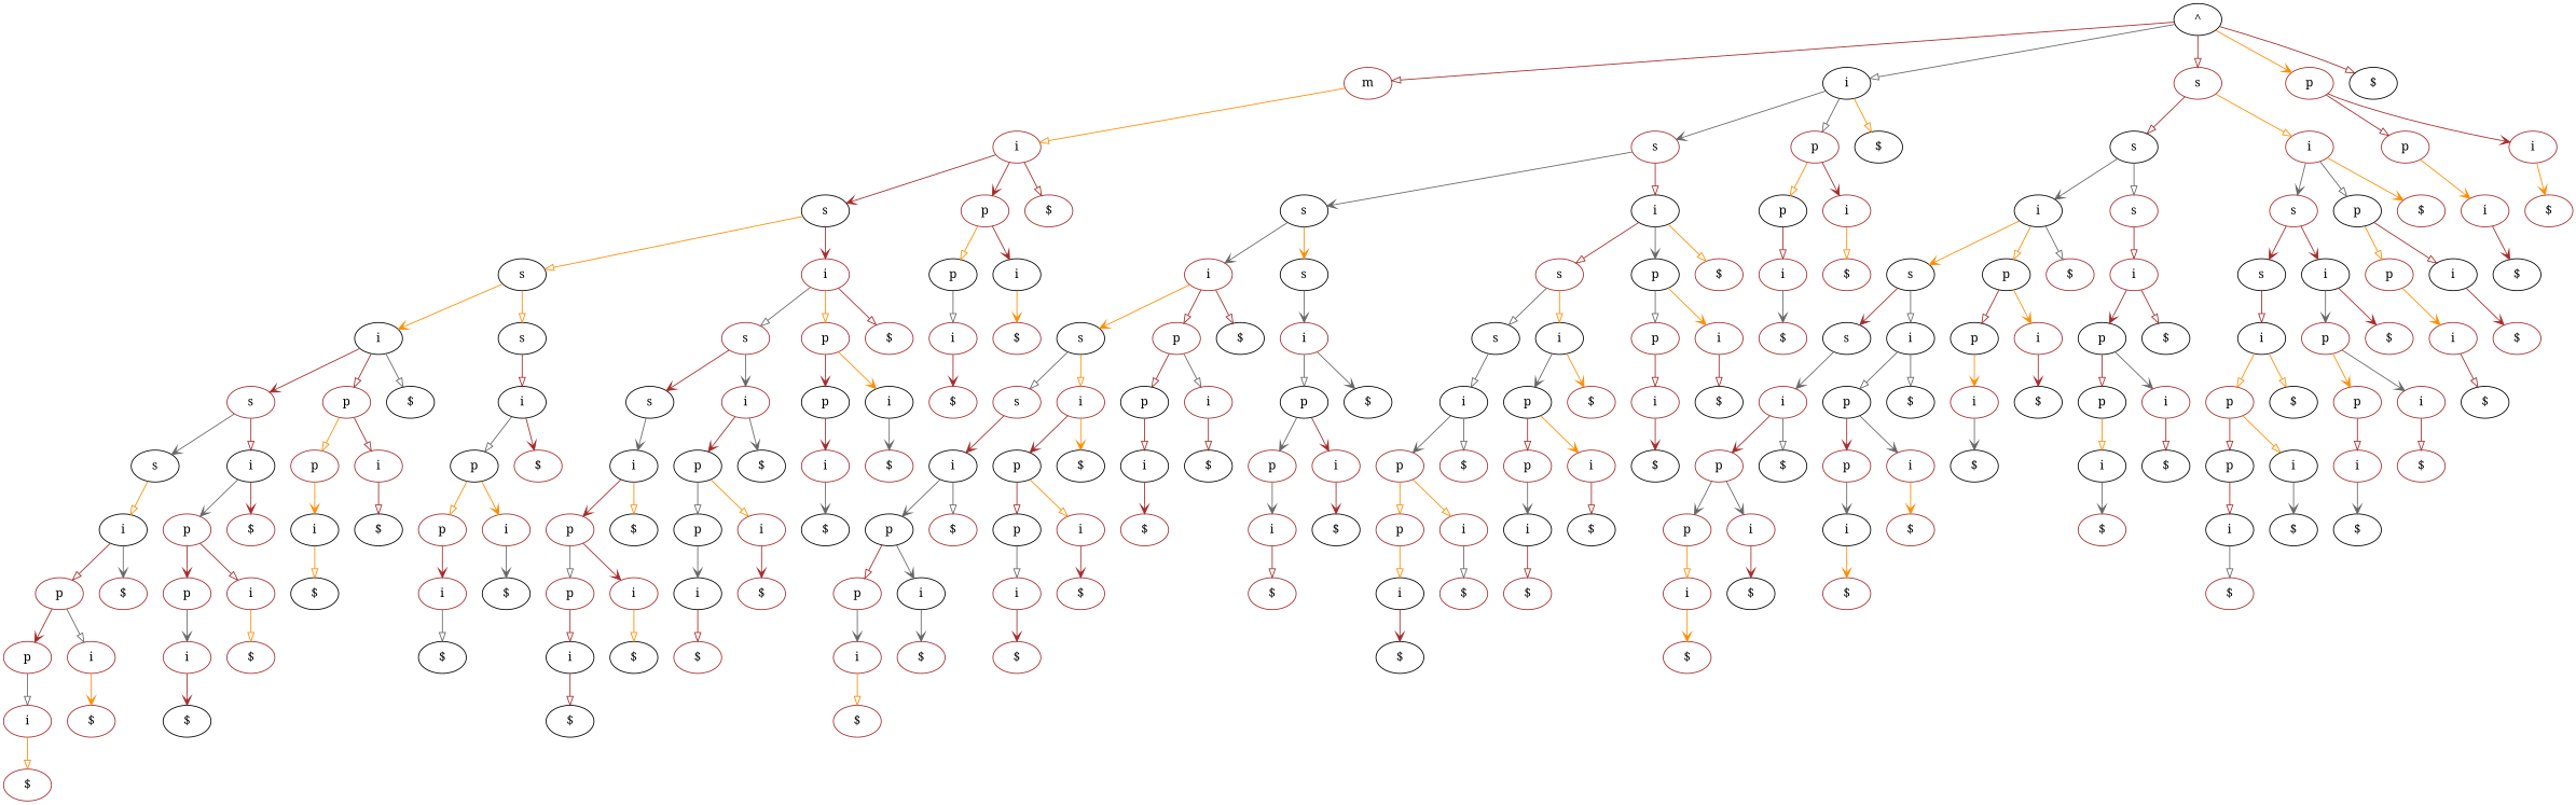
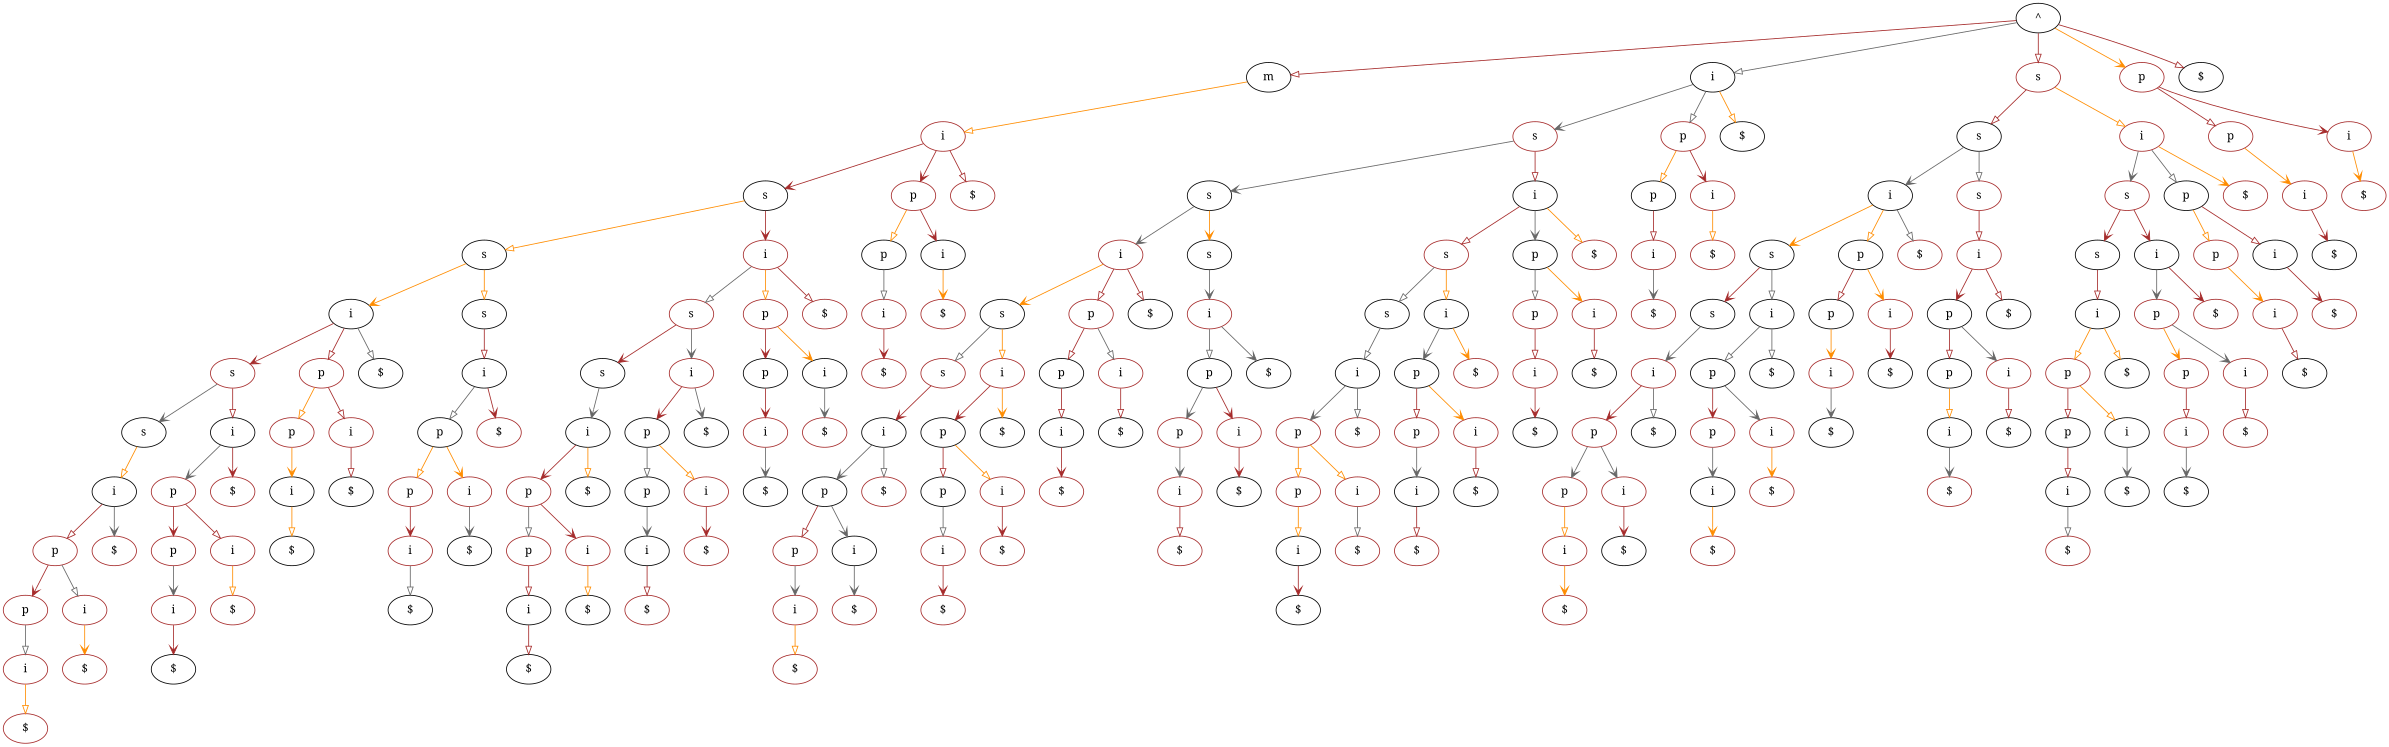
  digraph {
    fontname="Noto Serif"
    node [color=brown fontname="Noto Serif"]
    edge [color=brown arrowhead=onormal fontname="Noto Serif"]
    n1 [label="^" color=black]
-   n2 [label=m]
+   n2 [label=m color=black]
    n3 [label=i color=black]
    n4 [label=s]
    n5 [label=p]
    n6 [label="$" color=black]
    n7 [label=i]
    n8 [label=s color=black]
    n9 [label=p]
    n10 [label="$"]
    n11 [label=s color=black]
    n12 [label=i]
    n13 [label=i color=black]
    n14 [label=s color=black]
    n15 [label=s]
    n16 [label=p]
    n17 [label="$" color=black]
    n18 [label=s color=black]
    n19 [label=i color=black]
    n20 [label=i color=black]
    n21 [label=p]
    n22 [label="$"]
    n23 [label=p]
    n24 [label=i]
    n25 [label=i]
    n26 [label="$"]
    n27 [label="$"]
    n28 [label=p]
    n29 [label="$"]
    n30 [label=p]
    n31 [label=i]
    n32 [label=i]
    n33 [label="$" color=black]
    n34 [label="$"]
    n35 [label=p]
    n36 [label=i]
    n37 [label=i color=black]
    n38 [label="$" color=black]
    n39 [label="$" color=black]
    n40 [label=i color=black]
    n41 [label=p color=black]
    n42 [label="$"]
    n43 [label=p]
    n44 [label=i]
    n45 [label=i]
    n46 [label="$" color=black]
    n47 [label="$" color=black]
    n48 [label=s]
    n49 [label=p]
    n50 [label="$"]
    n51 [label=s color=black]
    n52 [label=i]
    n53 [label=i color=black]
    n54 [label=p]
    n55 [label="$" color=black]
    n56 [label=p]
    n57 [label=i]
    n58 [label=i color=black]
    n59 [label="$" color=black]
    n60 [label="$" color=black]
    n61 [label=p color=black]
    n62 [label="$" color=black]
    n63 [label=p color=black]
    n64 [label=i]
    n65 [label=i color=black]
    n66 [label="$"]
    n67 [label="$"]
    n68 [label=p color=black]
    n69 [label=i color=black]
    n70 [label=i]
    n71 [label="$" color=black]
    n72 [label="$"]
    n73 [label=p color=black]
    n74 [label=i color=black]
    n75 [label=i]
    n76 [label="$"]
    n77 [label="$"]
    n78 [label=s]
    n79 [label=p]
    n80 [label="$" color=black]
    n81 [label=s color=black]
    n82 [label=i color=black]
    n83 [label=i]
    n84 [label=s color=black]
    n85 [label=s color=black]
    n86 [label=p]
    n87 [label="$" color=black]
    n88 [label=s]
    n89 [label=i]
    n90 [label=i color=black]
    n91 [label=p color=black]
    n92 [label="$"]
    n93 [label=p]
    n94 [label=i color=black]
    n95 [label=i]
    n96 [label="$"]
    n97 [label="$"]
    n98 [label=p color=black]
    n99 [label="$" color=black]
    n100 [label=p color=black]
    n101 [label=i]
    n102 [label=i]
    n103 [label="$"]
    n104 [label="$"]
    n105 [label=p color=black]
    n106 [label=i]
    n107 [label=i color=black]
    n108 [label="$"]
    n109 [label="$" color=black]
    n110 [label=i]
    n111 [label=p color=black]
    n112 [label="$" color=black]
    n113 [label=p]
    n114 [label=i]
    n115 [label=i]
    n116 [label="$"]
    n117 [label="$" color=black]
    n118 [label=s]
    n119 [label=p color=black]
    n120 [label="$"]
    n121 [label=s color=black]
    n122 [label=i color=black]
    n123 [label=i color=black]
    n124 [label=p]
    n125 [label="$"]
    n126 [label=p]
    n127 [label=i]
    n128 [label=i color=black]
    n129 [label="$" color=black]
    n130 [label="$"]
    n131 [label=p color=black]
    n132 [label="$"]
    n133 [label=p]
    n134 [label=i]
    n135 [label=i color=black]
    n136 [label="$"]
    n137 [label="$" color=black]
    n138 [label=p]
    n139 [label=i]
    n140 [label=i]
    n141 [label="$" color=black]
    n142 [label="$" color=black]
    n143 [label=p color=black]
    n144 [label=i]
    n145 [label=i]
    n146 [label="$"]
    n147 [label="$"]
    n148 [label=s color=black]
    n149 [label=i]
    n150 [label=i color=black]
    n151 [label=s]
    n152 [label=s color=black]
    n153 [label=p color=black]
    n154 [label="$"]
    n155 [label=s color=black]
    n156 [label=i color=black]
    n157 [label=i]
    n158 [label=p]
    n159 [label="$" color=black]
    n160 [label=p]
    n161 [label=i]
    n162 [label=i]
    n163 [label="$"]
    n164 [label="$" color=black]
    n165 [label=p color=black]
    n166 [label="$" color=black]
    n167 [label=p]
    n168 [label=i]
    n169 [label=i color=black]
    n170 [label="$"]
    n171 [label="$"]
    n172 [label=p color=black]
    n173 [label=i]
    n174 [label=i]
    n175 [label="$" color=black]
    n176 [label="$" color=black]
    n177 [label=i]
    n178 [label=p color=black]
    n179 [label="$" color=black]
    n180 [label=p color=black]
    n181 [label=i]
    n182 [label=i color=black]
    n183 [label="$"]
    n184 [label="$" color=black]
    n185 [label=s]
    n186 [label=p color=black]
    n187 [label="$"]
    n188 [label=s color=black]
    n189 [label=i color=black]
    n190 [label=i color=black]
    n191 [label=p]
    n192 [label="$" color=black]
    n193 [label=p color=black]
    n194 [label=i color=black]
    n195 [label=i color=black]
    n196 [label="$"]
    n197 [label="$" color=black]
    n198 [label=p]
    n199 [label="$"]
    n200 [label=p]
    n201 [label=i]
    n202 [label=i]
    n203 [label="$" color=black]
    n204 [label="$"]
    n205 [label=p]
    n206 [label=i color=black]
    n207 [label=i]
    n208 [label="$" color=black]
    n209 [label="$"]
    n210 [label=p]
    n211 [label=i]
    n212 [label=i]
    n213 [label="$" color=black]
    n214 [label="$"]
    n1 -> n2
    n1 -> n3 [color=gray40]
    n1 -> n4
    n1 -> n5 [color=darkorange arrowhead=vee]
    n1 -> n6
    n2 -> n7 [color=darkorange]
    n3 -> n78 [color=gray40 arrowhead=vee]
    n3 -> n79 [color=gray40]
    n3 -> n80 [color=darkorange]
    n4 -> n148
    n4 -> n149 [color=darkorange]
    n5 -> n210
    n5 -> n211 [arrowhead=vee]
    n7 -> n8 [arrowhead=vee]
    n7 -> n9 [arrowhead=vee]
    n7 -> n10
    n8 -> n11 [color=darkorange]
    n8 -> n12 [arrowhead=vee]
    n9 -> n73 [color=darkorange]
    n9 -> n74 [arrowhead=vee]
    n11 -> n13 [color=darkorange arrowhead=vee]
    n11 -> n14 [color=darkorange]
    n12 -> n48 [color=gray40]
    n12 -> n49 [color=darkorange]
    n12 -> n50
    n13 -> n15 [arrowhead=vee]
    n13 -> n16
    n13 -> n17 [color=gray40]
    n14 -> n40
    n15 -> n18 [color=gray40 arrowhead=vee]
    n15 -> n19
    n16 -> n35 [color=darkorange]
    n16 -> n36
    n18 -> n20 [color=darkorange]
    n19 -> n28 [color=gray40 arrowhead=vee]
    n19 -> n29 [arrowhead=vee]
    n20 -> n21
    n20 -> n22 [color=gray40 arrowhead=vee]
    n21 -> n23 [arrowhead=vee]
    n21 -> n24 [color=gray40]
    n23 -> n25 [color=gray40]
    n24 -> n27 [color=darkorange arrowhead=vee]
    n25 -> n26 [color=darkorange]
    n28 -> n30 [arrowhead=vee]
    n28 -> n31
    n30 -> n32 [color=gray40 arrowhead=vee]
    n31 -> n34 [color=darkorange]
    n32 -> n33 [arrowhead=vee]
    n35 -> n37 [color=darkorange arrowhead=vee]
    n36 -> n39
    n37 -> n38 [color=darkorange]
    n40 -> n41 [color=gray40]
    n40 -> n42 [arrowhead=vee]
    n41 -> n43 [color=darkorange]
    n41 -> n44 [color=darkorange arrowhead=vee]
    n43 -> n45 [arrowhead=vee]
    n44 -> n47 [color=gray40 arrowhead=vee]
    n45 -> n46 [color=gray40]
    n48 -> n51 [arrowhead=vee]
    n48 -> n52 [color=gray40 arrowhead=vee]
    n49 -> n68 [arrowhead=vee]
    n49 -> n69 [color=darkorange arrowhead=vee]
    n51 -> n53 [color=gray40 arrowhead=vee]
    n52 -> n61 [arrowhead=vee]
    n52 -> n62 [color=gray40 arrowhead=vee]
    n53 -> n54 [arrowhead=vee]
    n53 -> n55 [color=darkorange]
    n54 -> n56 [color=gray40]
    n54 -> n57 [arrowhead=vee]
    n56 -> n58
    n57 -> n60 [color=darkorange]
    n58 -> n59
    n61 -> n63 [color=gray40]
    n61 -> n64 [color=darkorange]
    n63 -> n65 [color=gray40 arrowhead=vee]
    n64 -> n67 [arrowhead=vee]
    n65 -> n66
    n68 -> n70 [arrowhead=vee]
    n69 -> n72 [color=gray40 arrowhead=vee]
    n70 -> n71 [color=gray40 arrowhead=vee]
    n73 -> n75 [color=gray40]
    n74 -> n77 [color=darkorange arrowhead=vee]
    n75 -> n76 [arrowhead=vee]
    n78 -> n81 [color=gray40 arrowhead=vee]
    n78 -> n82
    n79 -> n143 [color=darkorange]
    n79 -> n144 [arrowhead=vee]
    n81 -> n83 [color=gray40 arrowhead=vee]
    n81 -> n84 [color=darkorange arrowhead=vee]
    n82 -> n118
    n82 -> n119 [color=gray40 arrowhead=vee]
    n82 -> n120 [color=darkorange]
    n83 -> n85 [color=darkorange arrowhead=vee]
    n83 -> n86
    n83 -> n87
    n84 -> n110 [color=gray40 arrowhead=vee]
    n85 -> n88 [color=gray40]
    n85 -> n89 [color=darkorange]
    n86 -> n105
    n86 -> n106 [color=gray40]
    n88 -> n90 [arrowhead=vee]
    n89 -> n98 [arrowhead=vee]
    n89 -> n99 [color=darkorange arrowhead=vee]
    n90 -> n91 [color=gray40 arrowhead=vee]
    n90 -> n92 [color=gray40]
    n91 -> n93
    n91 -> n94 [color=gray40 arrowhead=vee]
    n93 -> n95 [color=gray40 arrowhead=vee]
    n94 -> n97 [color=gray40 arrowhead=vee]
    n95 -> n96 [color=darkorange]
    n98 -> n100
    n98 -> n101 [color=darkorange]
    n100 -> n102 [color=gray40]
    n101 -> n104 [arrowhead=vee]
    n102 -> n103 [arrowhead=vee]
    n105 -> n107
    n106 -> n109
    n107 -> n108 [arrowhead=vee]
    n110 -> n111 [color=gray40]
    n110 -> n112 [color=gray40 arrowhead=vee]
    n111 -> n113 [color=gray40 arrowhead=vee]
    n111 -> n114 [arrowhead=vee]
    n113 -> n115 [color=gray40 arrowhead=vee]
    n114 -> n117 [arrowhead=vee]
    n115 -> n116
    n118 -> n121 [color=gray40]
    n118 -> n122 [color=darkorange]
    n119 -> n138 [color=gray40]
    n119 -> n139 [color=darkorange arrowhead=vee]
    n121 -> n123 [color=gray40]
    n122 -> n131 [color=gray40 arrowhead=vee]
    n122 -> n132 [color=darkorange arrowhead=vee]
    n123 -> n124 [color=gray40 arrowhead=vee]
    n123 -> n125 [color=gray40]
    n124 -> n126 [color=darkorange]
    n124 -> n127 [color=darkorange]
    n126 -> n128 [color=darkorange]
    n127 -> n130 [color=gray40]
    n128 -> n129 [arrowhead=vee]
    n131 -> n133
    n131 -> n134 [color=darkorange arrowhead=vee]
    n133 -> n135 [color=gray40 arrowhead=vee]
    n134 -> n137
    n135 -> n136
    n138 -> n140
    n139 -> n142
    n140 -> n141 [arrowhead=vee]
    n143 -> n145
    n144 -> n147 [color=darkorange]
    n145 -> n146 [color=gray40 arrowhead=vee]
    n148 -> n150 [color=gray40 arrowhead=vee]
    n148 -> n151 [color=gray40]
    n149 -> n185 [color=gray40 arrowhead=vee]
    n149 -> n186 [color=gray40]
    n149 -> n187 [color=darkorange arrowhead=vee]
    n150 -> n152 [color=darkorange arrowhead=vee]
    n150 -> n153 [color=darkorange]
    n150 -> n154 [color=gray40]
    n151 -> n177
    n152 -> n155 [arrowhead=vee]
    n152 -> n156 [color=gray40]
    n153 -> n172
    n153 -> n173 [color=darkorange arrowhead=vee]
    n155 -> n157 [color=gray40 arrowhead=vee]
    n156 -> n165 [color=gray40]
    n156 -> n166 [color=gray40]
    n157 -> n158 [arrowhead=vee]
    n157 -> n159 [color=gray40]
    n158 -> n160 [color=gray40 arrowhead=vee]
    n158 -> n161 [color=gray40 arrowhead=vee]
    n160 -> n162 [color=darkorange]
    n161 -> n164 [arrowhead=vee]
    n162 -> n163 [color=darkorange arrowhead=vee]
    n165 -> n167 [arrowhead=vee]
    n165 -> n168 [color=gray40 arrowhead=vee]
    n167 -> n169 [color=gray40 arrowhead=vee]
    n168 -> n171 [color=darkorange arrowhead=vee]
    n169 -> n170 [color=darkorange arrowhead=vee]
    n172 -> n174 [color=darkorange arrowhead=vee]
    n173 -> n176 [arrowhead=vee]
    n174 -> n175 [color=gray40 arrowhead=vee]
    n177 -> n178 [arrowhead=vee]
    n177 -> n179
    n178 -> n180
    n178 -> n181 [color=gray40 arrowhead=vee]
    n180 -> n182 [color=darkorange]
    n181 -> n184
    n182 -> n183 [color=gray40 arrowhead=vee]
    n185 -> n188 [arrowhead=vee]
    n185 -> n189 [arrowhead=vee]
    n186 -> n205 [color=darkorange]
    n186 -> n206
    n188 -> n190
    n189 -> n198 [color=gray40 arrowhead=vee]
    n189 -> n199 [arrowhead=vee]
    n190 -> n191 [color=darkorange]
    n190 -> n192 [color=darkorange]
    n191 -> n193
    n191 -> n194 [color=darkorange]
    n193 -> n195
    n194 -> n197 [color=gray40 arrowhead=vee]
    n195 -> n196 [color=gray40]
    n198 -> n200 [color=darkorange arrowhead=vee]
    n198 -> n201 [color=gray40 arrowhead=vee]
    n200 -> n202
    n201 -> n204
    n202 -> n203 [color=gray40 arrowhead=vee]
    n205 -> n207 [color=darkorange arrowhead=vee]
    n206 -> n209 [arrowhead=vee]
    n207 -> n208
    n210 -> n212 [color=darkorange arrowhead=vee]
    n211 -> n214 [color=darkorange arrowhead=vee]
    n212 -> n213 [arrowhead=vee]
  }
